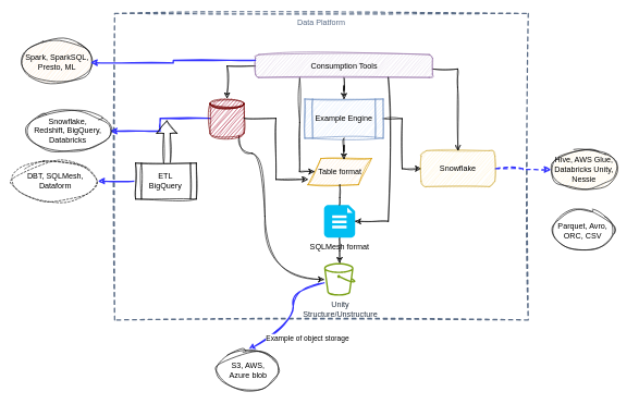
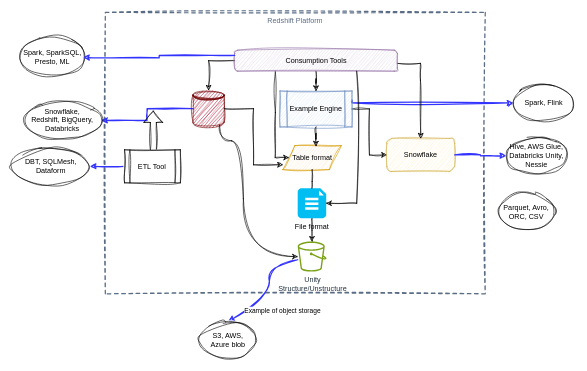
  <mxCell id="0" />
  <mxCell id="1" parent="0" />
- <mxCell id="2" value="Data Platform" style="fillColor=none;strokeColor=#5A6C86;dashed=1;verticalAlign=top;fontStyle=0;fontColor=#5A6C86;whiteSpace=wrap;html=1;sketch=1;curveFitting=1;jiggle=2;strokeWidth=2;" vertex="1" parent="1"><mxGeometry x="175" y="20" width="633" height="469" as="geometry" /></mxCell>
+ <mxCell id="2" value="Redshift Platform" style="fillColor=none;strokeColor=#5A6C86;dashed=1;verticalAlign=top;fontStyle=0;fontColor=#5A6C86;whiteSpace=wrap;html=1;sketch=1;curveFitting=1;jiggle=2;strokeWidth=2;" vertex="1" parent="1"><mxGeometry x="175" y="20" width="633" height="469" as="geometry" /></mxCell>
  <mxCell id="3" value="Unity&lt;br&gt;Structure/Unstructure" style="outlineConnect=0;fontColor=#232F3E;gradientColor=none;fillColor=#7AA116;strokeColor=none;dashed=0;verticalLabelPosition=bottom;verticalAlign=top;align=center;html=1;fontSize=12;fontStyle=0;aspect=fixed;pointerEvents=1;shape=mxgraph.aws4.bucket;" vertex="1" parent="1"><mxGeometry x="495.5" y="402" width="48" height="49.92" as="geometry" /></mxCell>
  <mxCell id="4" style="edgeStyle=orthogonalEdgeStyle;rounded=0;orthogonalLoop=1;jettySize=auto;html=1;sketch=1;curveFitting=1;jiggle=2;" edge="1" parent="1" source="5" target="3"><mxGeometry relative="1" as="geometry" /></mxCell>
- <mxCell id="5" value="SQLMesh format" style="verticalLabelPosition=bottom;html=1;verticalAlign=top;align=center;strokeColor=none;fillColor=#00BEF2;shape=mxgraph.azure.file_2;pointerEvents=1;" vertex="1" parent="1"><mxGeometry x="495.5" y="313" width="47.5" height="50" as="geometry" /></mxCell>
+ <mxCell id="5" value="File format" style="verticalLabelPosition=bottom;html=1;verticalAlign=top;align=center;strokeColor=none;fillColor=#00BEF2;shape=mxgraph.azure.file_2;pointerEvents=1;" vertex="1" parent="1"><mxGeometry x="495.5" y="313" width="47.5" height="50" as="geometry" /></mxCell>
  <mxCell id="6" value="Table format" style="shape=parallelogram;perimeter=parallelogramPerimeter;whiteSpace=wrap;html=1;fixedSize=1;sketch=1;curveFitting=1;jiggle=2;fillColor=#ffe6cc;strokeColor=#d79b00;" vertex="1" parent="1"><mxGeometry x="470.75" y="242" width="97.5" height="40" as="geometry" /></mxCell>
  <mxCell id="7" value="" style="edgeStyle=orthogonalEdgeStyle;rounded=0;orthogonalLoop=1;jettySize=auto;html=1;exitX=0.85;exitY=0.95;exitDx=0;exitDy=0;exitPerimeter=0;sketch=1;curveFitting=1;jiggle=2;elbow=vertical;curved=1;" edge="1" parent="1" source="9" target="3"><mxGeometry relative="1" as="geometry"><Array as="points"><mxPoint x="365" y="234" /><mxPoint x="405" y="234" /><mxPoint x="405" y="427" /></Array></mxGeometry></mxCell>
  <mxCell id="8" style="edgeStyle=orthogonalEdgeStyle;rounded=0;orthogonalLoop=1;jettySize=auto;html=1;entryX=1;entryY=0.5;entryDx=0;entryDy=0;strokeWidth=2;strokeColor=#3333FF;sketch=1;curveFitting=1;jiggle=2;" edge="1" parent="1" source="9" target="30"><mxGeometry relative="1" as="geometry" /></mxCell>
  <mxCell id="9" value="" style="shape=datastore;whiteSpace=wrap;html=1;sketch=1;curveFitting=1;jiggle=2;fillColor=#a20025;strokeColor=#6F0000;fontColor=#ffffff;" vertex="1" parent="1"><mxGeometry x="321" y="150" width="52" height="61" as="geometry" /></mxCell>
  <mxCell id="10" style="edgeStyle=orthogonalEdgeStyle;rounded=0;orthogonalLoop=1;jettySize=auto;html=1;entryX=0;entryY=0.5;entryDx=0;entryDy=0;sketch=1;curveFitting=1;jiggle=2;" edge="1" parent="1" source="12" target="13"><mxGeometry relative="1" as="geometry" /></mxCell>
+ <mxCell id="11" style="edgeStyle=orthogonalEdgeStyle;rounded=0;orthogonalLoop=1;jettySize=auto;html=1;exitX=1;exitY=0.25;exitDx=0;exitDy=0;strokeWidth=2;strokeColor=#3333FF;sketch=1;curveFitting=1;jiggle=2;" edge="1" parent="1" source="12" target="28"><mxGeometry relative="1" as="geometry"><Array as="points"><mxPoint x="586" y="171" /></Array></mxGeometry></mxCell>
  <mxCell id="12" value="Example Engine" style="shape=process;whiteSpace=wrap;html=1;backgroundOutline=1;sketch=1;curveFitting=1;jiggle=2;fillColor=#dae8fc;strokeColor=#6c8ebf;" vertex="1" parent="1"><mxGeometry x="466" y="151" width="120" height="60" as="geometry" /></mxCell>
  <mxCell id="13" value="Snowflake" style="rounded=1;whiteSpace=wrap;html=1;sketch=1;curveFitting=1;jiggle=2;fillColor=#fff2cc;strokeColor=#d6b656;" vertex="1" parent="1"><mxGeometry x="644" y="230" width="113" height="55" as="geometry" /></mxCell>
  <mxCell id="14" style="edgeStyle=orthogonalEdgeStyle;rounded=0;orthogonalLoop=1;jettySize=auto;html=1;entryX=0.5;entryY=0;entryDx=0;entryDy=0;sketch=1;curveFitting=1;jiggle=2;" edge="1" parent="1" source="18" target="12"><mxGeometry relative="1" as="geometry" /></mxCell>
  <mxCell id="15" style="edgeStyle=orthogonalEdgeStyle;rounded=0;orthogonalLoop=1;jettySize=auto;html=1;exitX=0.25;exitY=1;exitDx=0;exitDy=0;entryX=0;entryY=0.5;entryDx=0;entryDy=0;sketch=1;curveFitting=1;jiggle=2;" edge="1" parent="1" source="18" target="6"><mxGeometry relative="1" as="geometry"><Array as="points"><mxPoint x="458" y="187" /><mxPoint x="458" y="262" /></Array></mxGeometry></mxCell>
- <mxCell id="16" style="edgeStyle=orthogonalEdgeStyle;rounded=0;orthogonalLoop=1;jettySize=auto;html=1;entryX=0.5;entryY=0;entryDx=0;entryDy=0;sketch=1;curveFitting=1;jiggle=2;endArrow=open;" edge="1" parent="1" source="18" target="13"><mxGeometry relative="1" as="geometry"><Array as="points"><mxPoint x="700" y="105" /><mxPoint x="700" y="133" /></Array></mxGeometry></mxCell>
+ <mxCell id="16" style="edgeStyle=orthogonalEdgeStyle;rounded=0;orthogonalLoop=1;jettySize=auto;html=1;entryX=0.5;entryY=0;entryDx=0;entryDy=0;sketch=1;curveFitting=1;jiggle=2;" edge="1" parent="1" source="18" target="13"><mxGeometry relative="1" as="geometry"><Array as="points"><mxPoint x="700" y="105" /><mxPoint x="700" y="133" /></Array></mxGeometry></mxCell>
  <mxCell id="17" style="edgeStyle=orthogonalEdgeStyle;rounded=0;orthogonalLoop=1;jettySize=auto;html=1;entryX=0.5;entryY=0;entryDx=0;entryDy=0;sketch=1;curveFitting=1;jiggle=2;" edge="1" parent="1" source="18" target="9"><mxGeometry relative="1" as="geometry" /></mxCell>
  <mxCell id="18" value="Consumption Tools" style="rounded=1;whiteSpace=wrap;html=1;sketch=1;curveFitting=1;jiggle=2;fillColor=#e1d5e7;strokeColor=#9673a6;" vertex="1" parent="1"><mxGeometry x="390.5" y="83" width="271" height="35" as="geometry" /></mxCell>
  <mxCell id="19" value="Example of object storage" style="curved=1;endArrow=none;html=1;rounded=0;sketch=1;curveFitting=1;jiggle=2;exitX=0.5;exitY=0;exitDx=0;exitDy=0;endFill=0;startArrow=classic;startFill=1;strokeColor=#3333FF;strokeWidth=2;" edge="1" parent="1" source="20" target="3"><mxGeometry x="-0.101" y="-31" width="50" height="50" relative="1" as="geometry"><mxPoint x="377" y="523" as="sourcePoint" /><mxPoint x="495.5" y="443" as="targetPoint" /><Array as="points"><mxPoint x="451" y="493" /><mxPoint x="445.5" y="443" /></Array><mxPoint x="-12" y="27" as="offset" /></mxGeometry></mxCell>
  <mxCell id="20" value="S3, AWS,&lt;br style=&quot;border-color: var(--border-color);&quot;&gt;Azure blob" style="ellipse;whiteSpace=wrap;html=1;sketch=1;curveFitting=1;jiggle=2;" vertex="1" parent="1"><mxGeometry x="332" y="535" width="95" height="61" as="geometry" /></mxCell>
- <mxCell id="21" value="Parquet, Avro,&lt;br style=&quot;border-color: var(--border-color);&quot;&gt;ORC, CSV" style="ellipse;whiteSpace=wrap;html=1;sketch=1;curveFitting=1;jiggle=2;" vertex="1" parent="1"><mxGeometry x="844" y="321" width="95" height="61" as="geometry" /></mxCell>
+ <mxCell id="21" value="Parquet, Avro,&lt;br style=&quot;border-color: var(--border-color);&quot;&gt;ORC, CSV" style="ellipse;whiteSpace=wrap;html=1;sketch=1;curveFitting=1;jiggle=2;" vertex="1" parent="1"><mxGeometry x="829" y="321" width="95" height="61" as="geometry" /></mxCell>
  <mxCell id="22" style="edgeStyle=orthogonalEdgeStyle;rounded=0;orthogonalLoop=1;jettySize=auto;html=1;entryX=0.5;entryY=0;entryDx=0;entryDy=0;entryPerimeter=0;sketch=1;curveFitting=1;jiggle=2;endArrow=none;" edge="1" parent="1" source="6" target="5"><mxGeometry relative="1" as="geometry" /></mxCell>
  <mxCell id="23" style="edgeStyle=orthogonalEdgeStyle;rounded=0;orthogonalLoop=1;jettySize=auto;html=1;entryX=0.567;entryY=0.033;entryDx=0;entryDy=0;entryPerimeter=0;sketch=1;curveFitting=1;jiggle=2;" edge="1" parent="1" source="12" target="6"><mxGeometry relative="1" as="geometry" /></mxCell>
  <mxCell id="24" style="edgeStyle=orthogonalEdgeStyle;rounded=0;orthogonalLoop=1;jettySize=auto;html=1;exitX=0.75;exitY=1;exitDx=0;exitDy=0;entryX=1;entryY=0.5;entryDx=0;entryDy=0;entryPerimeter=0;sketch=1;curveFitting=1;jiggle=2;" edge="1" parent="1" source="18" target="5"><mxGeometry relative="1" as="geometry" /></mxCell>
  <mxCell id="25" style="edgeStyle=orthogonalEdgeStyle;rounded=0;orthogonalLoop=1;jettySize=auto;html=1;entryX=-0.001;entryY=0.8;entryDx=0;entryDy=0;entryPerimeter=0;sketch=1;curveFitting=1;jiggle=2;" edge="1" parent="1" source="9" target="6"><mxGeometry relative="1" as="geometry" /></mxCell>
- <mxCell id="26" style="edgeStyle=orthogonalEdgeStyle;rounded=0;orthogonalLoop=1;jettySize=auto;html=1;entryX=1;entryY=0.5;entryDx=0;entryDy=0;sketch=1;curveFitting=1;jiggle=2;strokeColor=#3333FF;strokeWidth=2;startArrow=classic;startFill=1;endArrow=none;endFill=0;dashed=1;" edge="1" parent="1" source="27" target="13"><mxGeometry relative="1" as="geometry" /></mxCell>
- <mxCell id="27" value="Hive, AWS Glue, Databricks Unity,&lt;br&gt;Nessie" style="ellipse;whiteSpace=wrap;html=1;sketch=1;curveFitting=1;jiggle=2;fillColor=#fff2cc;" vertex="1" parent="1"><mxGeometry x="843" y="228" width="101" height="62" as="geometry" /></mxCell>
- <mxCell id="29" value="Spark, SparkSQL,&lt;br&gt;Presto, ML" style="ellipse;whiteSpace=wrap;html=1;sketch=1;curveFitting=1;jiggle=2;fillColor=#ffe6cc;" vertex="1" parent="1"><mxGeometry x="32" y="60" width="110" height="67" as="geometry" /></mxCell>
+ <mxCell id="26" style="edgeStyle=orthogonalEdgeStyle;rounded=0;orthogonalLoop=1;jettySize=auto;html=1;entryX=1;entryY=0.5;entryDx=0;entryDy=0;sketch=1;curveFitting=1;jiggle=2;strokeColor=#3333FF;strokeWidth=2;startArrow=classic;startFill=1;endArrow=none;endFill=0;" edge="1" parent="1" source="27" target="13"><mxGeometry relative="1" as="geometry" /></mxCell>
+ <mxCell id="27" value="Hive, AWS Glue, Databricks Unity,&lt;br&gt;Nessie" style="ellipse;whiteSpace=wrap;html=1;sketch=1;curveFitting=1;jiggle=2;" vertex="1" parent="1"><mxGeometry x="843" y="228" width="101" height="62" as="geometry" /></mxCell>
+ <mxCell id="28" value="Spark, Flink" style="ellipse;whiteSpace=wrap;html=1;sketch=1;curveFitting=1;jiggle=2;" vertex="1" parent="1"><mxGeometry x="855" y="140" width="101" height="62" as="geometry" /></mxCell>
+ <mxCell id="29" value="Spark, SparkSQL,&lt;br&gt;Presto, ML" style="ellipse;whiteSpace=wrap;html=1;sketch=1;curveFitting=1;jiggle=2;" vertex="1" parent="1"><mxGeometry x="32" y="60" width="110" height="67" as="geometry" /></mxCell>
  <mxCell id="30" value="Snowflake,&lt;br&gt;Redshift, BigQuery, Databricks" style="ellipse;whiteSpace=wrap;html=1;sketch=1;curveFitting=1;jiggle=2;" vertex="1" parent="1"><mxGeometry x="39" y="169" width="129" height="62" as="geometry" /></mxCell>
  <mxCell id="31" value="" style="shape=flexArrow;endArrow=classic;html=1;rounded=0;sketch=1;curveFitting=1;jiggle=2;" edge="1" parent="1"><mxGeometry width="50" height="50" relative="1" as="geometry"><mxPoint x="255" y="251" as="sourcePoint" /><mxPoint x="255" y="184" as="targetPoint" /></mxGeometry></mxCell>
  <mxCell id="32" style="edgeStyle=orthogonalEdgeStyle;rounded=0;orthogonalLoop=1;jettySize=auto;html=1;strokeWidth=2;strokeColor=#3333FF;sketch=1;curveFitting=1;jiggle=2;" edge="1" parent="1" source="33" target="34"><mxGeometry relative="1" as="geometry" /></mxCell>
- <mxCell id="33" value="ETL BigQuery" style="shape=process;whiteSpace=wrap;html=1;backgroundOutline=1;sketch=1;curveFitting=1;jiggle=2;" vertex="1" parent="1"><mxGeometry x="207" y="249" width="93" height="55" as="geometry" /></mxCell>
- <mxCell id="34" value="DBT, SQLMesh,&lt;br&gt;Dataform" style="ellipse;whiteSpace=wrap;html=1;sketch=1;curveFitting=1;jiggle=2;dashed=1;" vertex="1" parent="1"><mxGeometry x="20" y="245.5" width="129" height="62" as="geometry" /></mxCell>
+ <mxCell id="33" value="ETL Tool" style="shape=process;whiteSpace=wrap;html=1;backgroundOutline=1;sketch=1;curveFitting=1;jiggle=2;" vertex="1" parent="1"><mxGeometry x="207" y="249" width="93" height="55" as="geometry" /></mxCell>
+ <mxCell id="34" value="DBT, SQLMesh,&lt;br&gt;Dataform" style="ellipse;whiteSpace=wrap;html=1;sketch=1;curveFitting=1;jiggle=2;" vertex="1" parent="1"><mxGeometry x="20" y="245.5" width="129" height="62" as="geometry" /></mxCell>
  <mxCell id="35" style="edgeStyle=orthogonalEdgeStyle;rounded=0;orthogonalLoop=1;jettySize=auto;html=1;exitX=0;exitY=0.25;exitDx=0;exitDy=0;entryX=0.95;entryY=0.425;entryDx=0;entryDy=0;entryPerimeter=0;strokeWidth=2;strokeColor=#3333FF;sketch=1;curveFitting=1;jiggle=2;" edge="1" parent="1" source="18"><mxGeometry relative="1" as="geometry"><mxPoint x="137.95" y="95.35" as="targetPoint" /></mxGeometry></mxCell>
